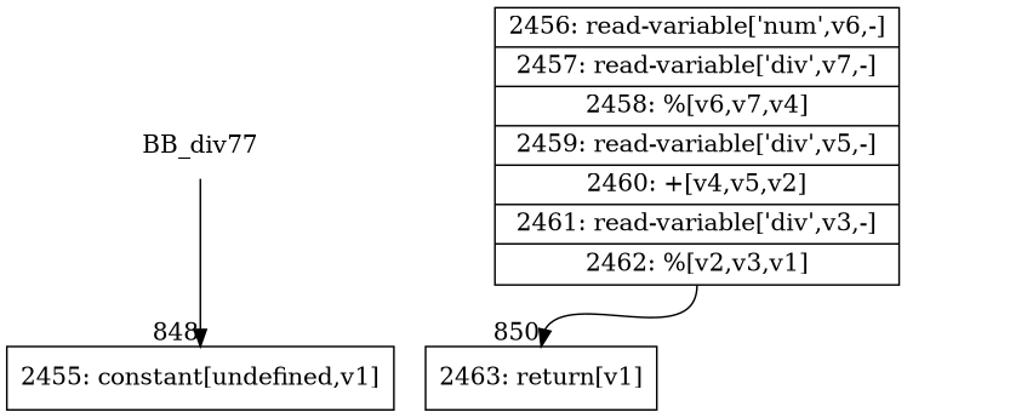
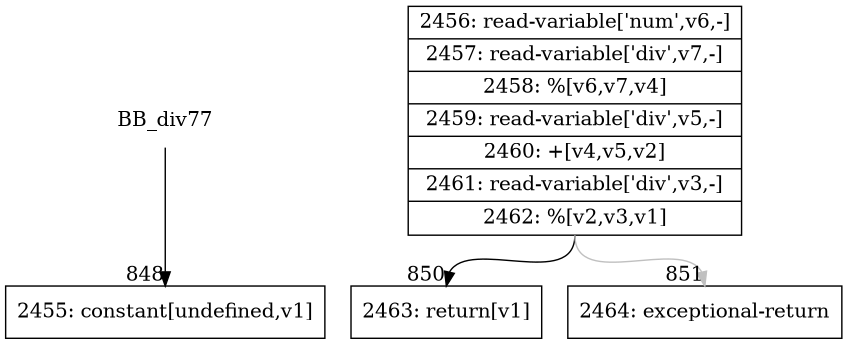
  digraph {
    fontname="DejaVu Serif"
    rankdir=TD
    node [fontname="DejaVu Serif" shape=record]
    edge [fontname="DejaVu Serif" headport=n tailport=s]
    n1 [label=BB_div77 shape=none]
    n2 [label="{2455: constant[undefined,v1]}"]
    n3 [label="{2456: read-variable['num',v6,-]|2457: read-variable['div',v7,-]|2458: %[v6,v7,v4]|2459: read-variable['div',v5,-]|2460: +[v4,v5,v2]|2461: read-variable['div',v3,-]|2462: %[v2,v3,v1]}"]
    n4 [label="{2463: return[v1]}"]
+   n5 [label="{2464: exceptional-return}"]
    n1 -> n2 [headlabel="    848"]
    n3 -> n4 [headlabel="      850"]
+   n3 -> n5 [color=gray headlabel="      851"]
  }
